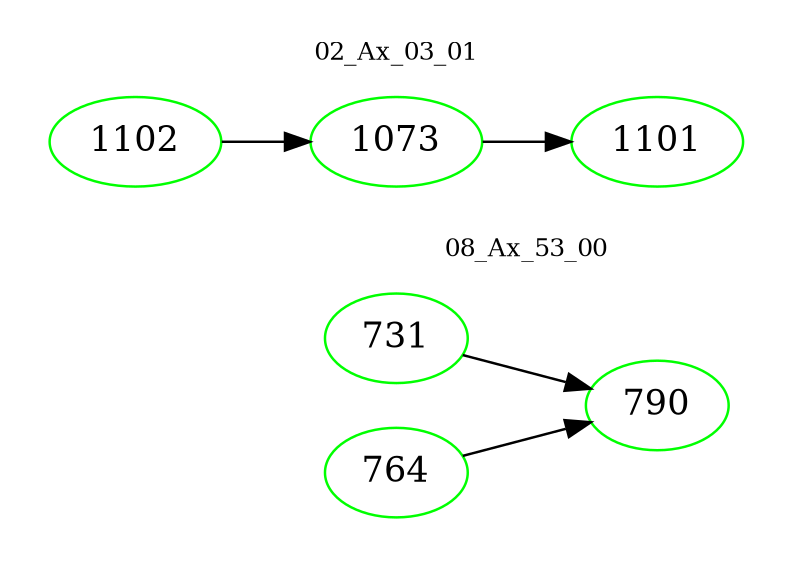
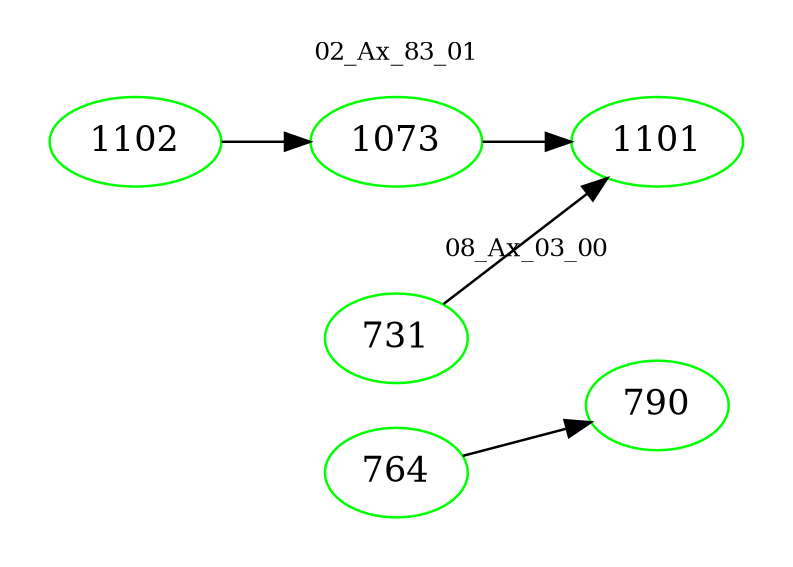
  digraph {
    rankdir=LR
    node [color=green]
    edge [color=black]
    n1 [label=1102]
    n2 [label=1073]
    n3 [label=1101]
    n4 [label=764]
    n5 [label=731]
    n6 [label=790]
    subgraph cluster_1 {
      color=white
      fontsize=10
-     label="02_Ax_03_01"
+     label="02_Ax_83_01"
      n1
      n2
      n3
    }
    subgraph cluster_2 {
      color=white
      fontsize=10
-     label="08_Ax_53_00"
+     label="08_Ax_03_00"
      n4
      n5
      n6
    }
    n1 -> n2
    n2 -> n3
    n4 -> n6
-   n5 -> n6
+   n5 -> n3
  }
